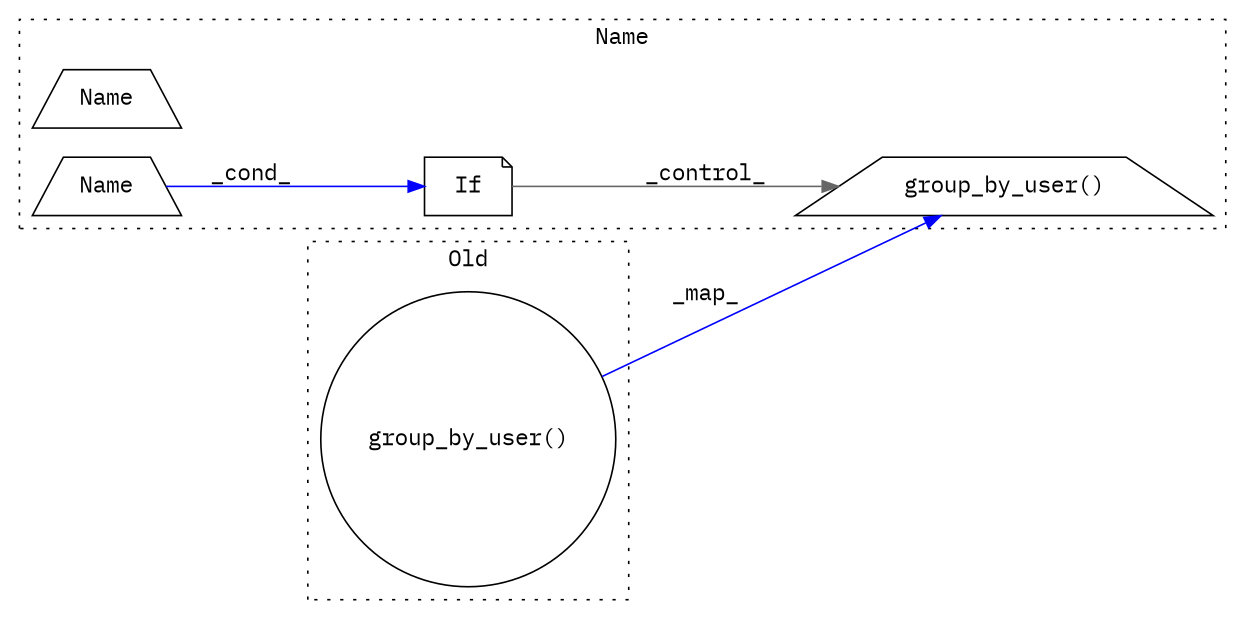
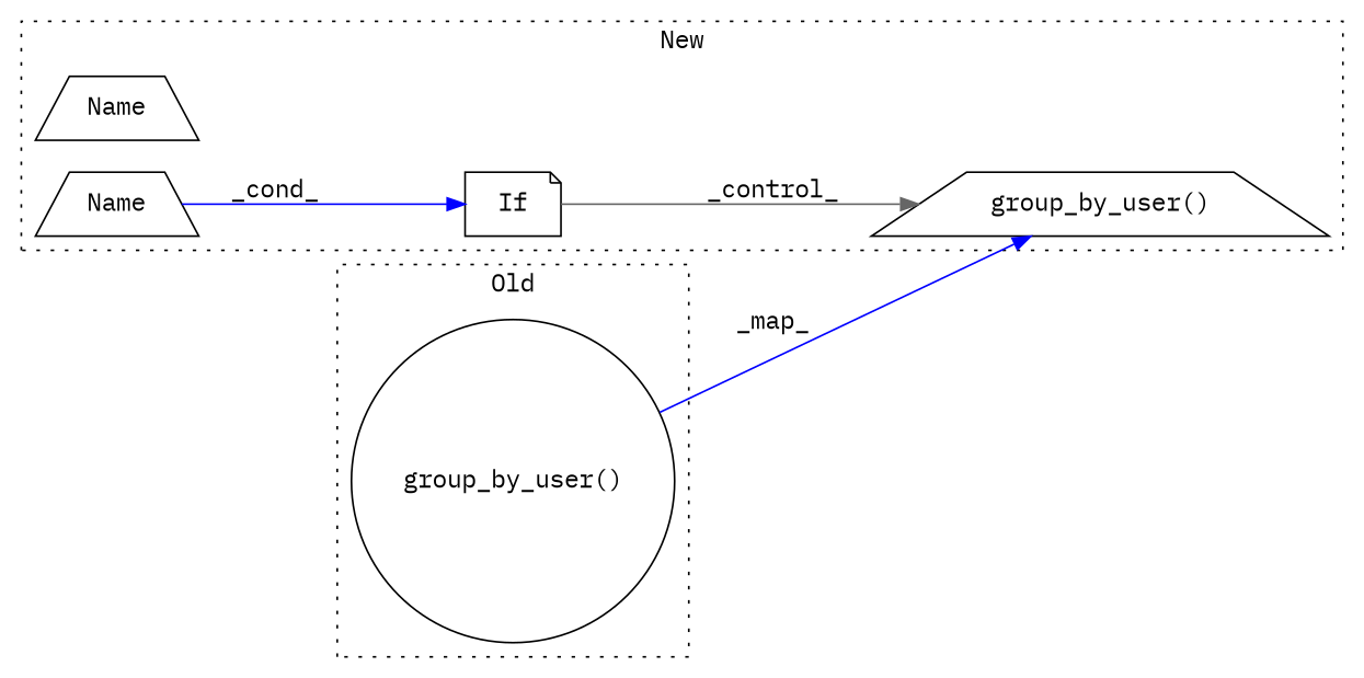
  digraph {
    rankdir=LR
    fontname="IBM Plex Mono"
    node [a=75 l=20 s=7537 shape=trapezium fontname="IBM Plex Mono"]
    edge [color=blue fontname="IBM Plex Mono"]
    n1 [label="group_by_user()" s=7564]
    n2 [a=96 l=3 label=If s=7534 shape=note]
    n3 [a=87 l=13 label=Name]
    n4 [a=87 l=13 label=Name]
    n5 [label="group_by_user()" s=7364 shape=circle]
    subgraph cluster_1 {
-     label=Name
+     label=New
      style=dotted
      n1
      n2
      n3
      n4
    }
    subgraph cluster_2 {
      label=Old
      style=dotted
      n5
    }
    n2 -> n1 [label=_control_ color=gray40]
    n4 -> n2 [label=_cond_]
    n5 -> n1 [label=_map_]
  }
